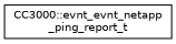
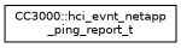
  digraph {
    rankdir=LR
-   n1 [color=black fillcolor=white fontname=Helvetica fontsize=10 height=0.2 label="CC3000::evnt_evnt_netapp\l_ping_report_t" shape=record style=filled width=0.4]
+   n1 [color=black fillcolor=white fontname=Helvetica fontsize=10 height=0.2 label="CC3000::hci_evnt_netapp\l_ping_report_t" shape=record style=filled width=0.4]
  }
